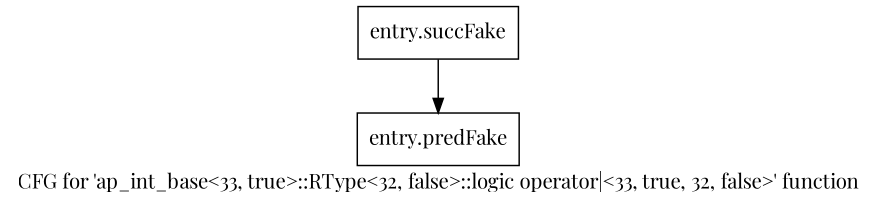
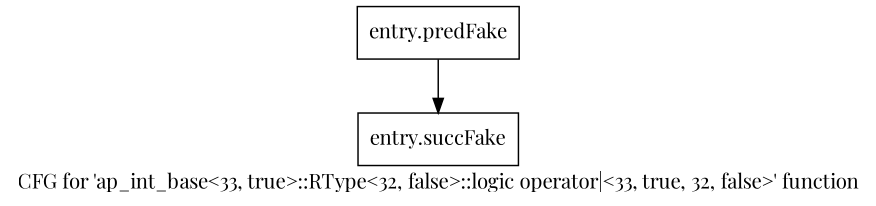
  digraph {
    label="CFG for 'ap_int_base\<33, true\>::RType\<32, false\>::logic operator\|\<33, true, 32, false\>' function"
    fontname="Playfair Display"
    node [shape=record fontname="Playfair Display"]
    n1 [label="{entry.predFake}"]
    n2 [filename="/home/omerfaruk/tools/Xilinx/Vitis_HLS/2023.2/include/etc/ap_int_base.h" label="{entry.succFake}" linenumber=1494]
-   n2 -> n1 [execusionnum=6 filename="/home/omerfaruk/tools/Xilinx/Vitis_HLS/2023.2/include/etc/ap_int_base.h" fontname="Playfair Display"]
+   n1 -> n2 [execusionnum=6 filename="/home/omerfaruk/tools/Xilinx/Vitis_HLS/2023.2/include/etc/ap_int_base.h" fontname="Playfair Display"]
  }
